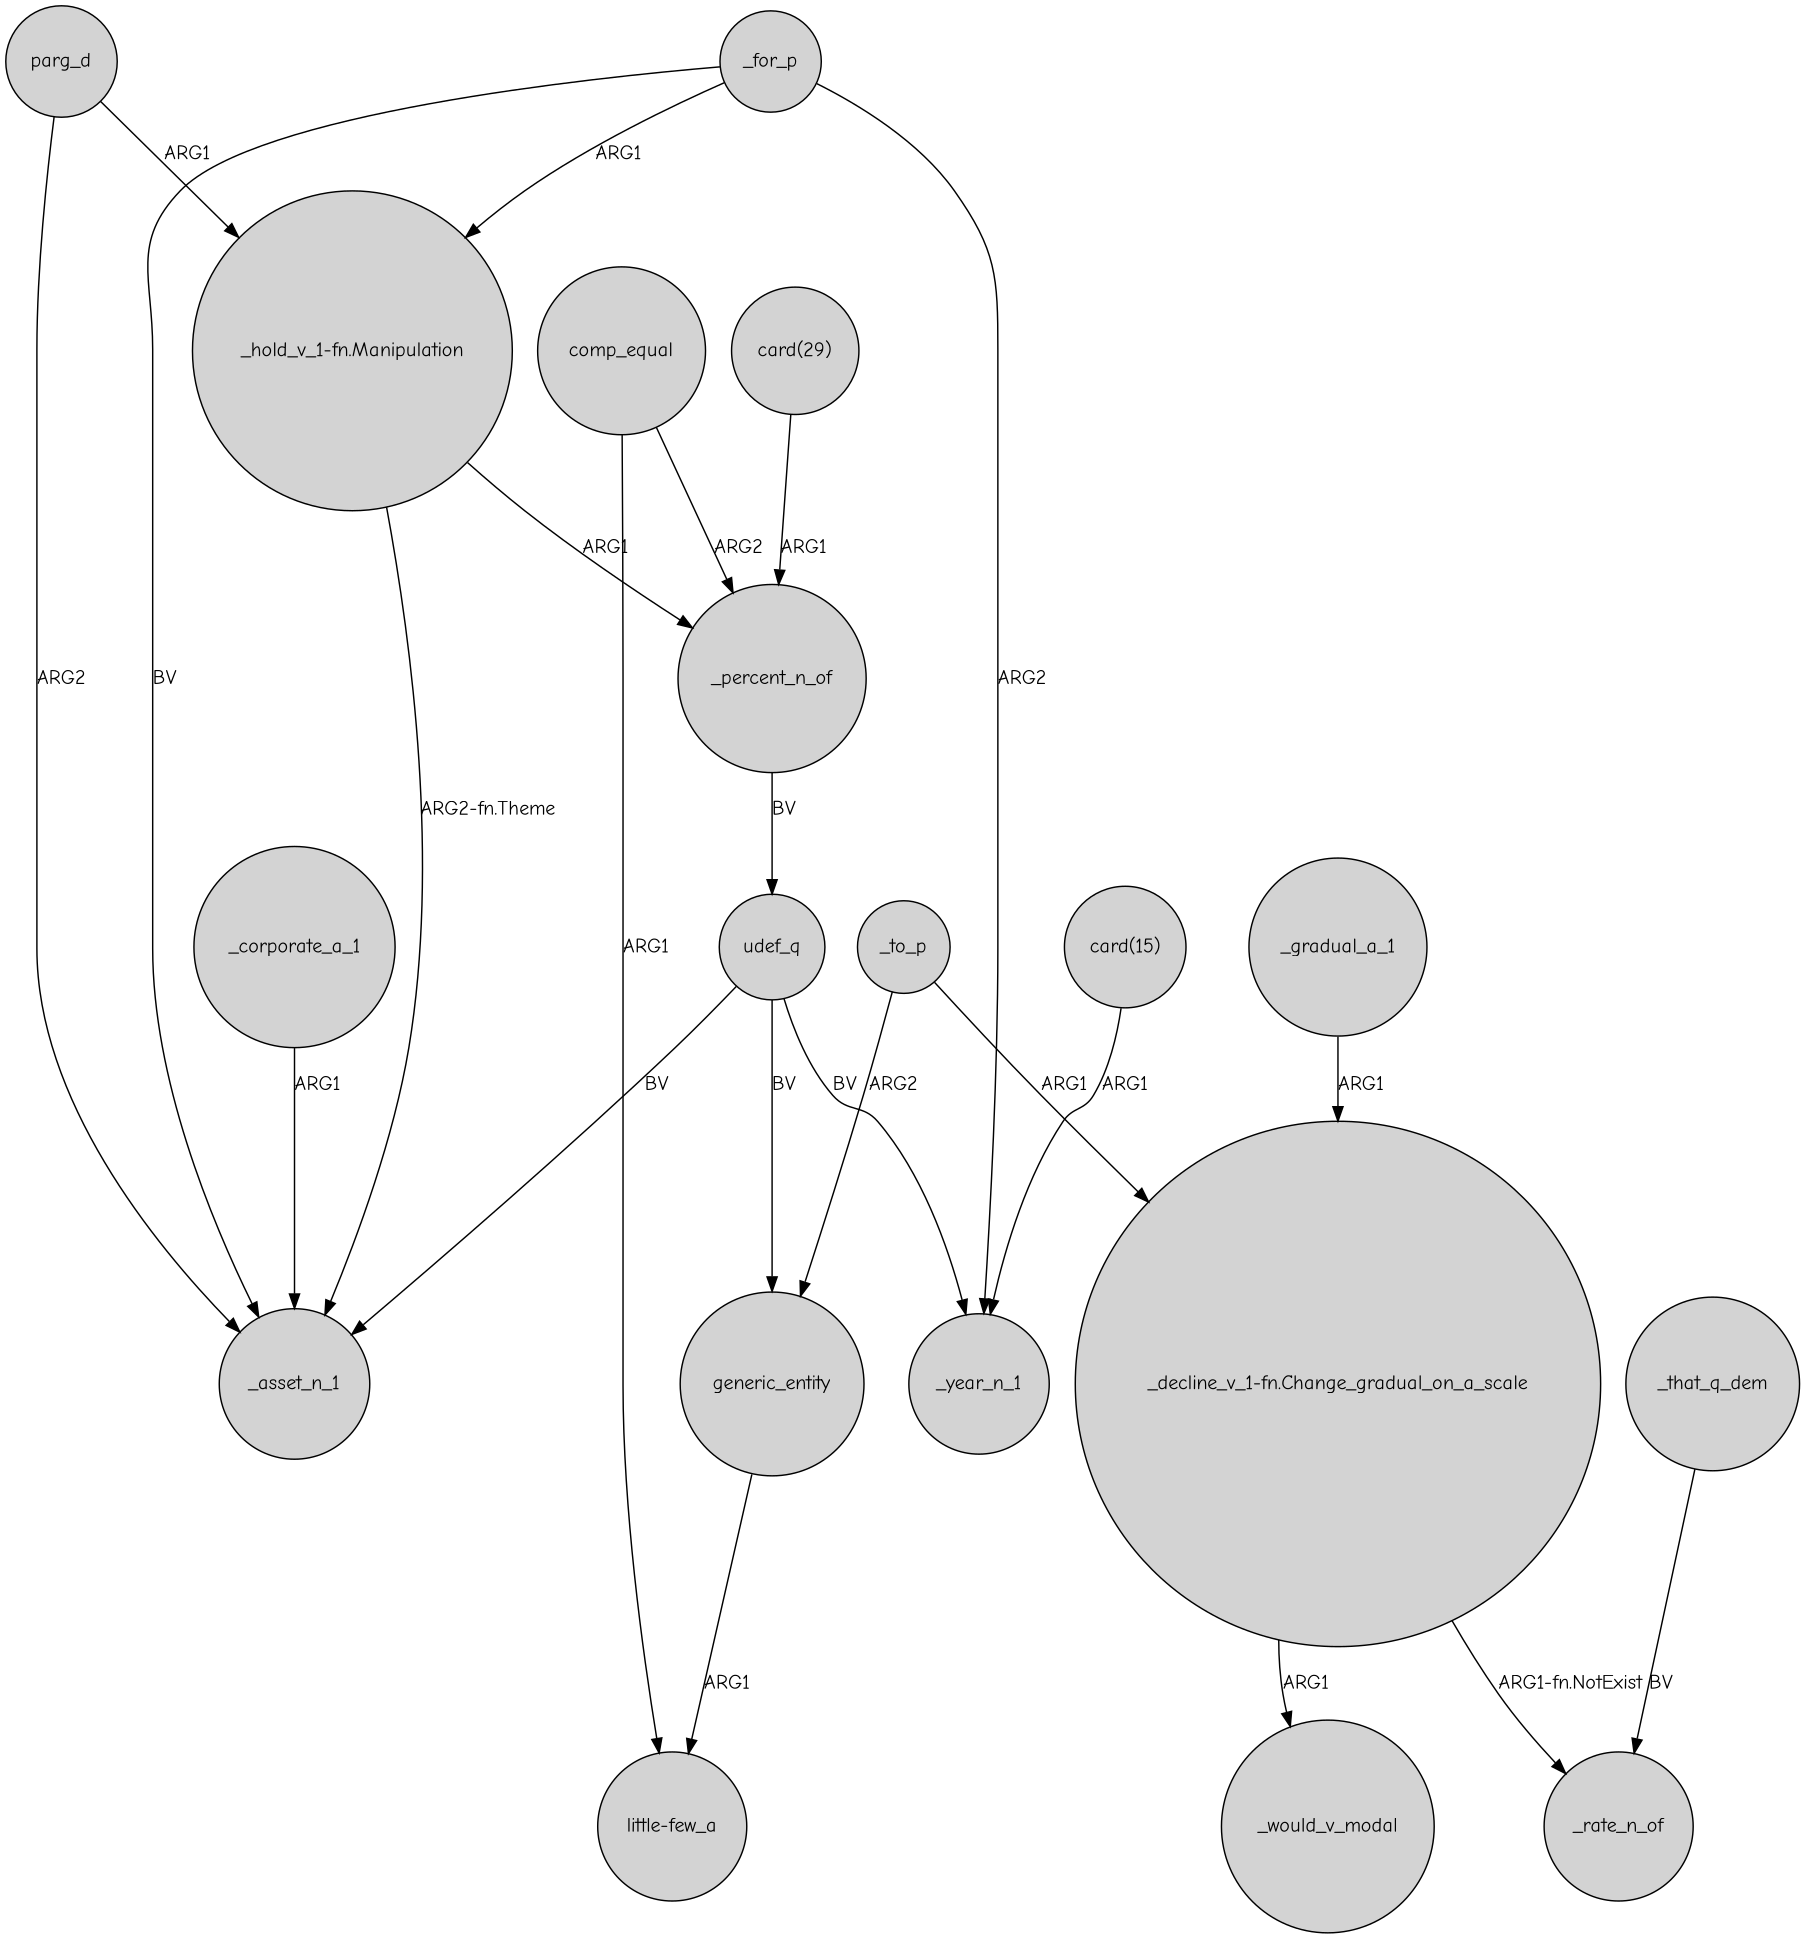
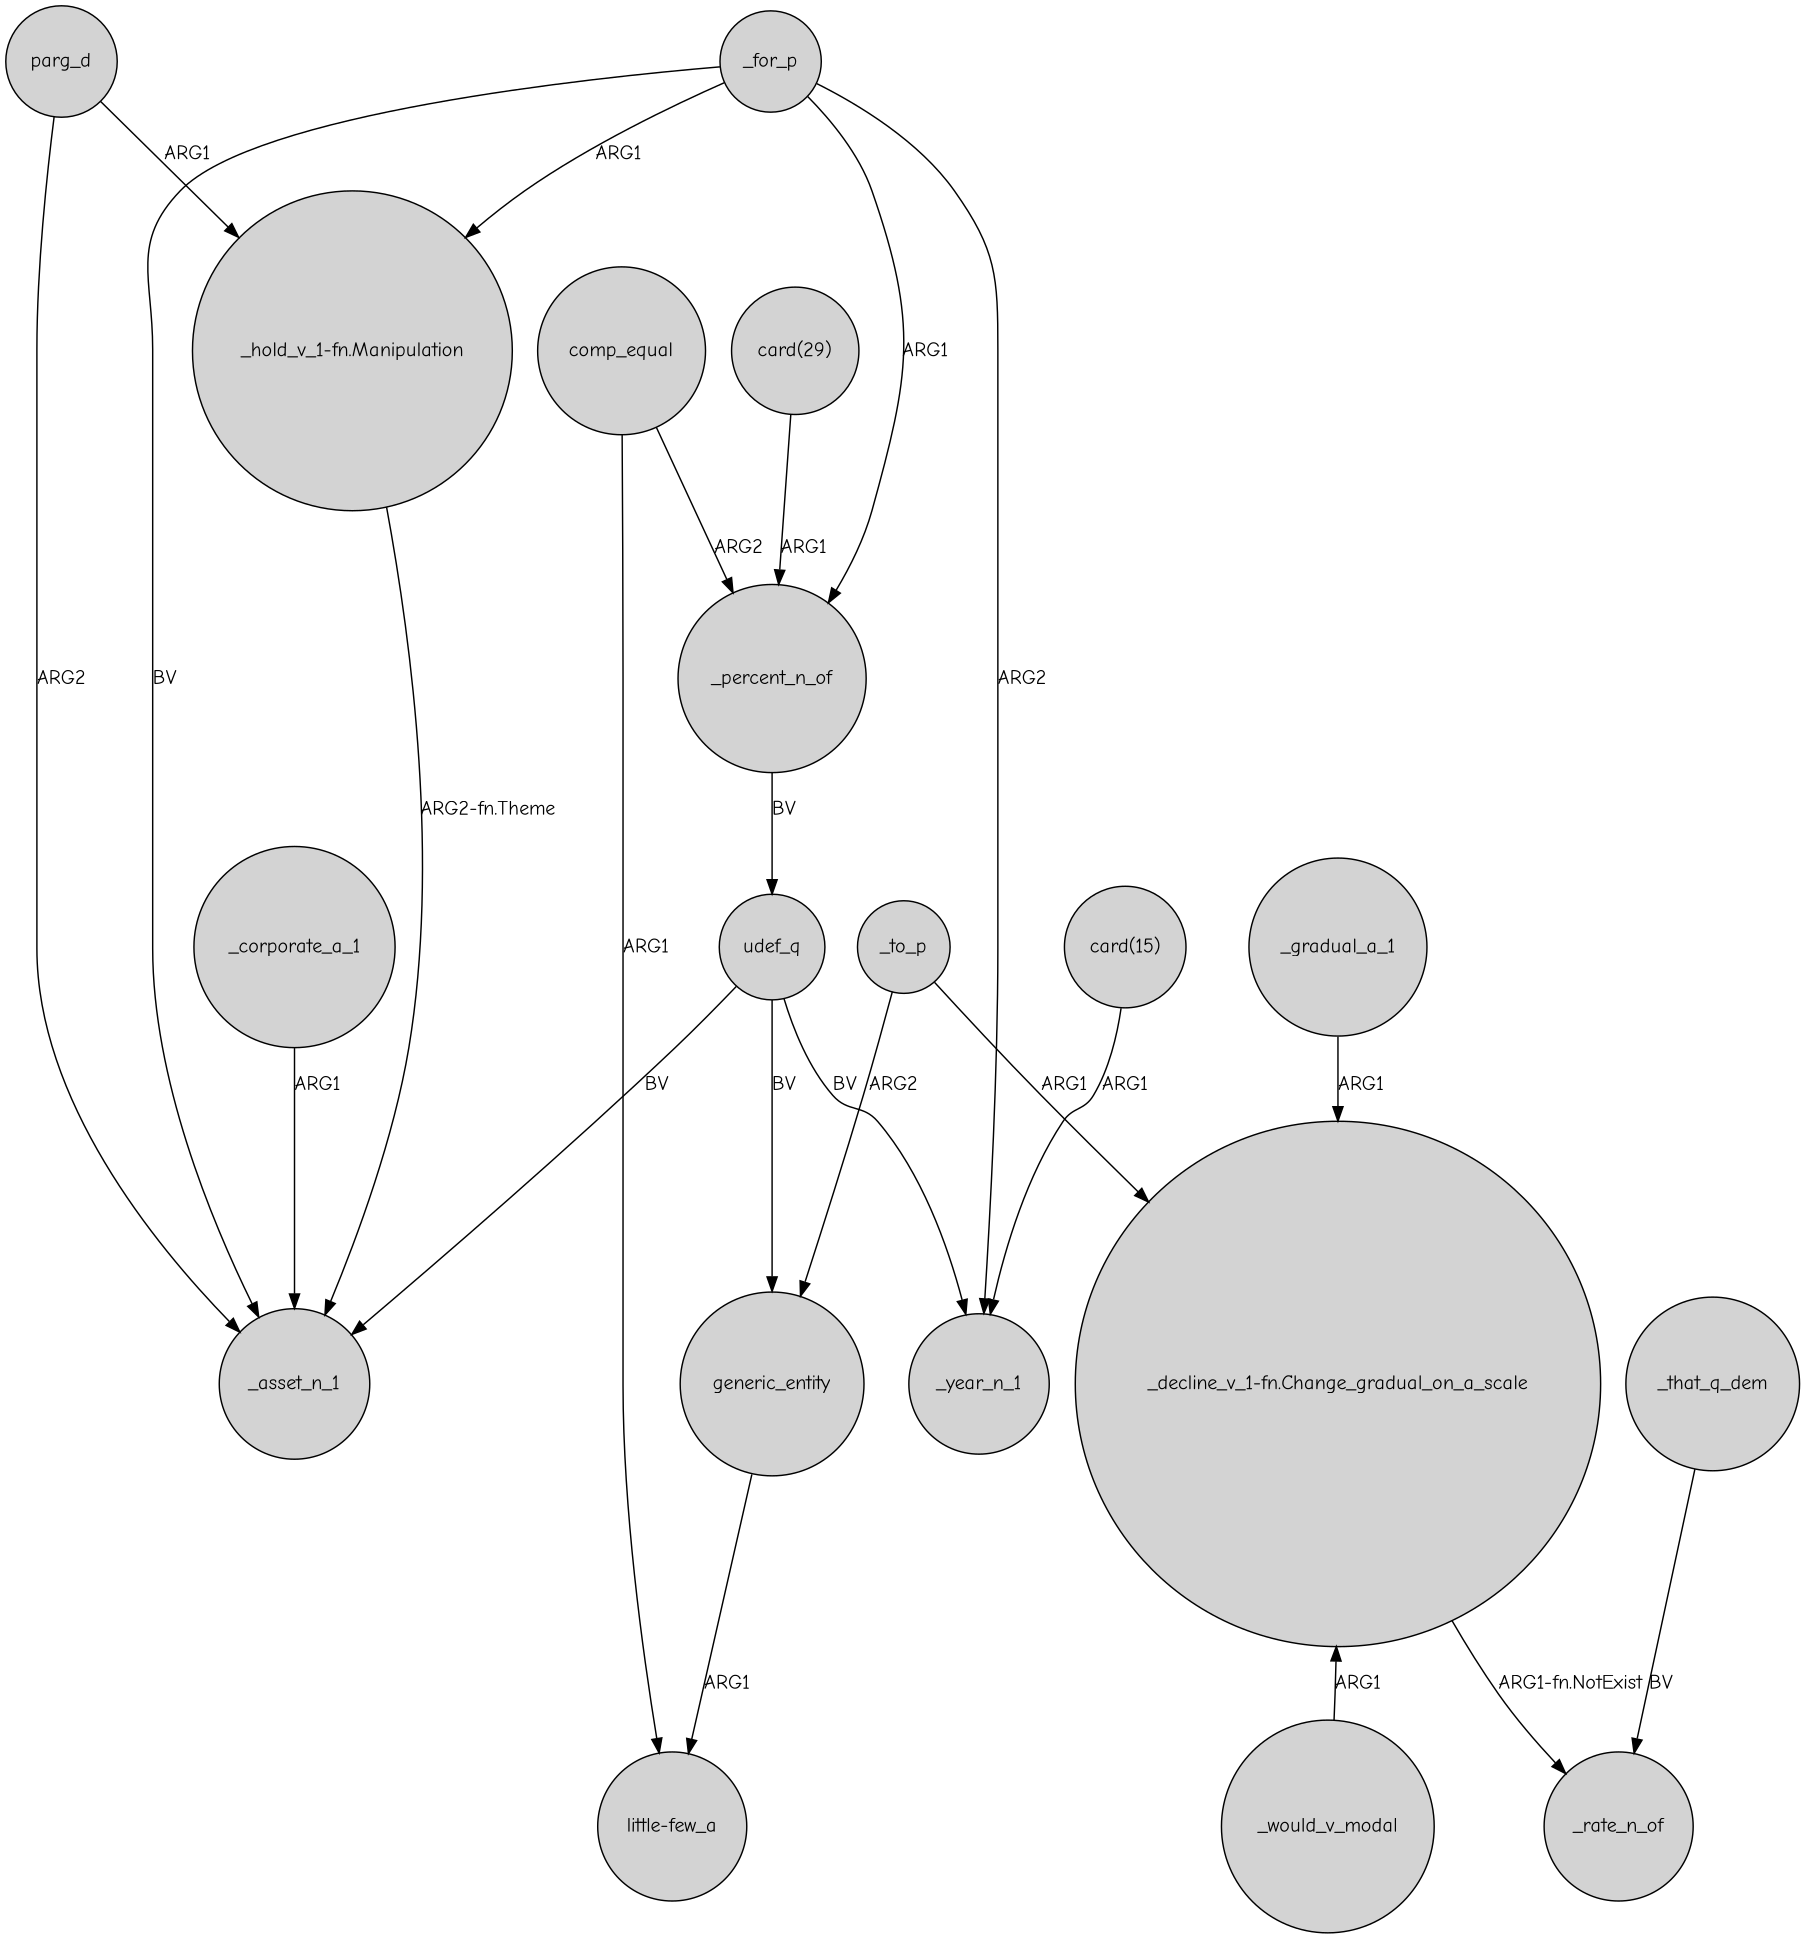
  digraph {
    fontname="Comic Neue"
    node [fontname="Comic Neue" shape=circle style=filled]
    edge [fontname="Comic Neue"]
    _for_p
    "_hold_v_1-fn.Manipulation"
    _year_n_1
    _asset_n_1
    _percent_n_of
    udef_q
    generic_entity
    "little-few_a"
    n9 [label="_decline_v_1-fn.Change_gradual_on_a_scale"]
    _would_v_modal
    _rate_n_of
    "card(15)"
    comp_equal
    _to_p
    parg_d
    _gradual_a_1
    "card(29)"
    _that_q_dem
    _corporate_a_1
    _for_p -> "_hold_v_1-fn.Manipulation" [label=ARG1]
    _for_p -> _year_n_1 [label=ARG2]
    _for_p -> _asset_n_1 [label=BV]
-   "_hold_v_1-fn.Manipulation" -> _percent_n_of [label=ARG1]
+   _for_p -> _percent_n_of [label=ARG1]
    "_hold_v_1-fn.Manipulation" -> _asset_n_1 [label="ARG2-fn.Theme"]
    _percent_n_of -> udef_q [label=BV]
    udef_q -> _year_n_1 [label=BV]
    udef_q -> _asset_n_1 [label=BV]
    udef_q -> generic_entity [label=BV]
    generic_entity -> "little-few_a" [label=ARG1]
    n9 -> _rate_n_of [label="ARG1-fn.NotExist"]
-   n9 -> _would_v_modal [label=ARG1]
+   _would_v_modal -> n9 [label=ARG1]
    "card(15)" -> _year_n_1 [label=ARG1]
    comp_equal -> _percent_n_of [label=ARG2]
    comp_equal -> "little-few_a" [label=ARG1]
    _to_p -> generic_entity [label=ARG2]
    _to_p -> n9 [label=ARG1]
    parg_d -> "_hold_v_1-fn.Manipulation" [label=ARG1]
    parg_d -> _asset_n_1 [label=ARG2]
    _gradual_a_1 -> n9 [label=ARG1]
    "card(29)" -> _percent_n_of [label=ARG1]
    _that_q_dem -> _rate_n_of [label=BV]
    _corporate_a_1 -> _asset_n_1 [label=ARG1]
  }
